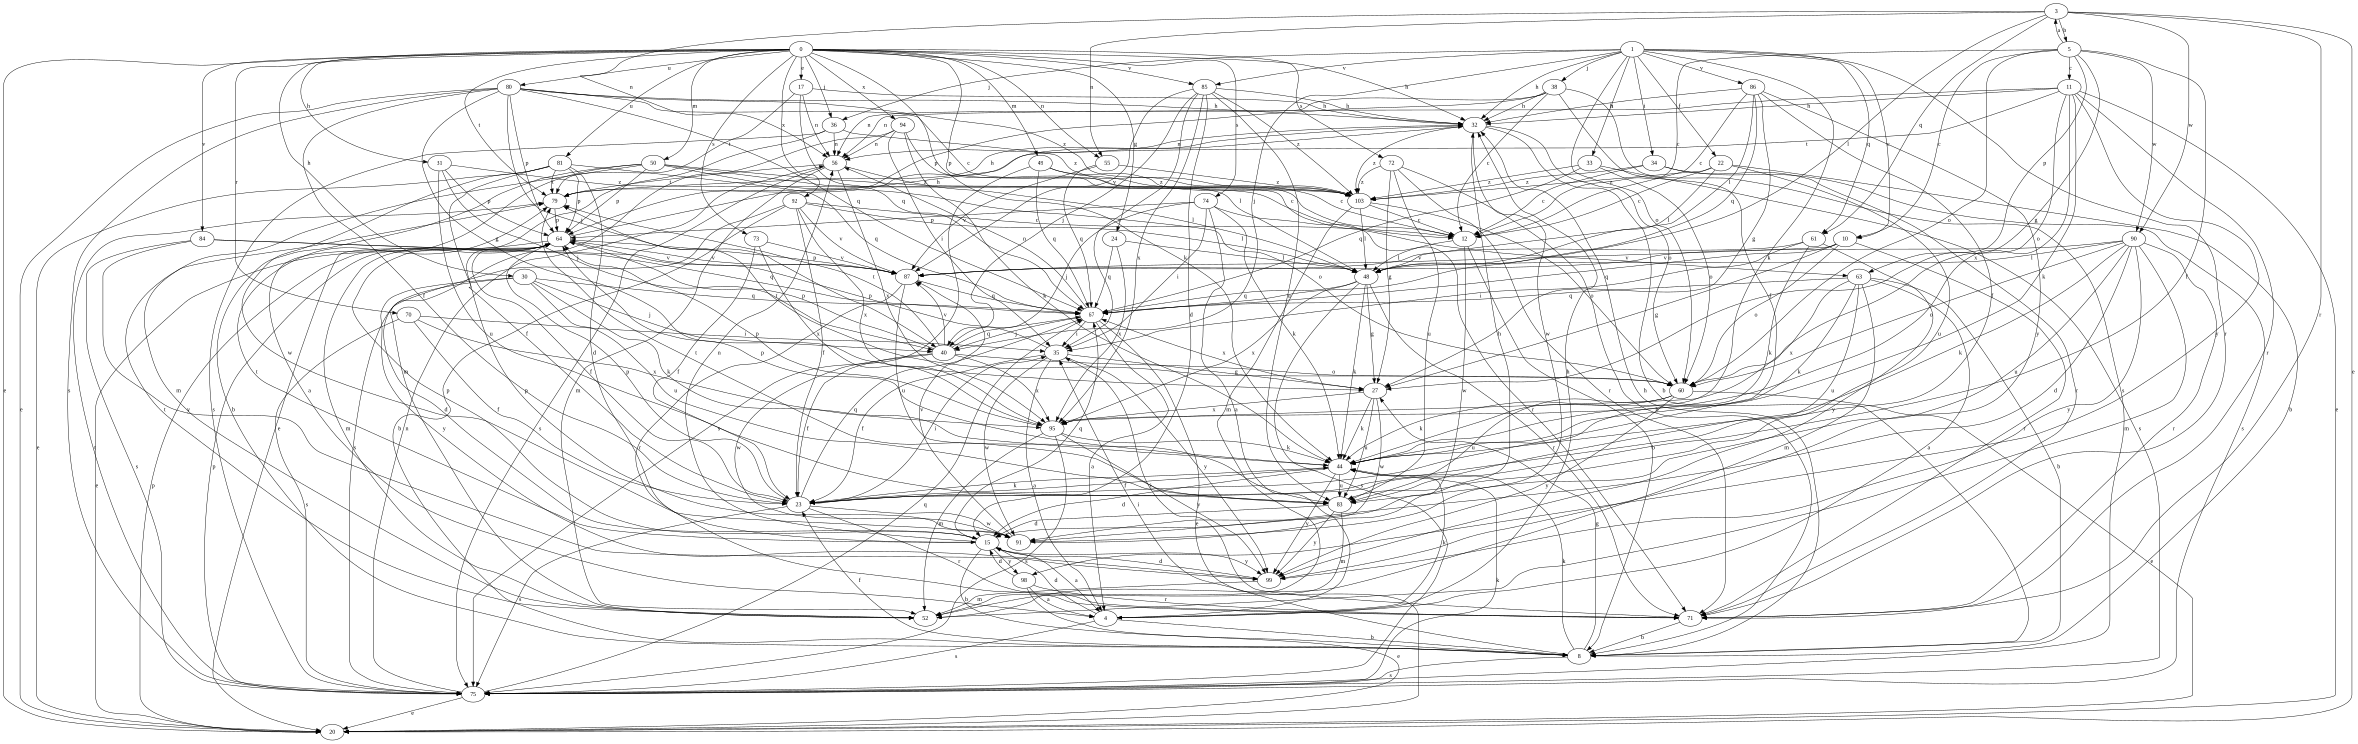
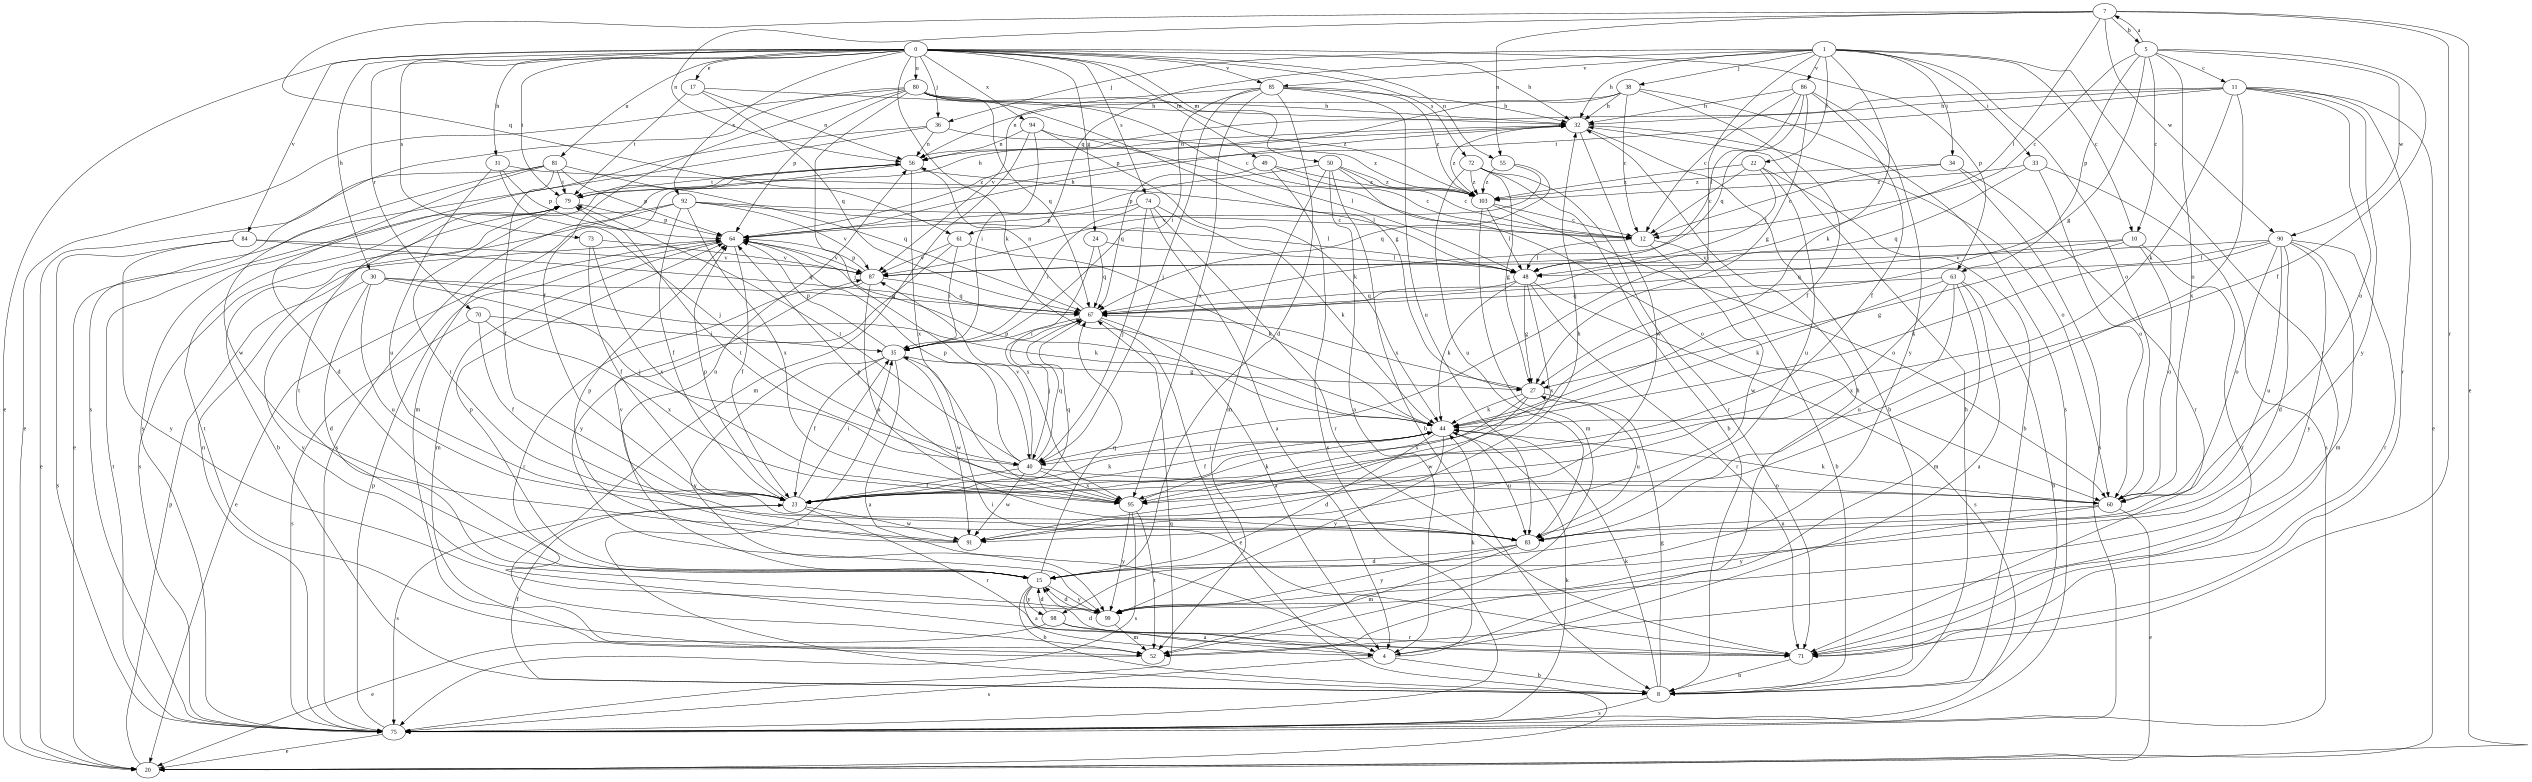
  strict digraph {
    fontname="Liberation Serif"
    node [fontname="Liberation Serif"]
    edge [fontname="Liberation Serif"]
    0
    17
    20
    24
    30
    31
    32
    36
    44
    49
    50
    55
    63
    70
    72
    73
    74
    79
    80
    81
    84
    85
    92
    94
    56
    67
    64
    48
    95
    40
    15
    99
    83
    103
    60
    8
    91
    75
    23
    12
    4
    52
    87
    35
    71
    27
    1
    10
    22
    33
    34
    38
    n53 [label=61]
    86
-   3
+   3 [label=7]
    5
    90
    11
    98
    0 -> 17 [label=e]
    0 -> 20 [label=e]
    0 -> 24 [label=g]
    0 -> 30 [label=h]
    0 -> 31 [label=h]
    0 -> 32 [label=h]
    0 -> 36 [label=j]
    0 -> 44 [label=k]
    0 -> 49 [label=m]
    0 -> 50 [label=m]
    0 -> 55 [label=n]
    0 -> 63 [label=p]
    0 -> 70 [label=r]
    0 -> 72 [label=s]
    0 -> 73 [label=s]
    0 -> 74 [label=s]
    0 -> 79 [label=t]
    0 -> 80 [label=u]
    0 -> 81 [label=u]
    0 -> 84 [label=v]
    0 -> 85 [label=v]
    0 -> 92 [label=x]
    0 -> 94 [label=x]
    17 -> 32 [label=h]
    17 -> 79 [label=t]
    17 -> 56 [label=n]
    17 -> 67 [label=q]
    20 -> 64 [label=p]
    24 -> 67 [label=q]
    24 -> 48 [label=l]
    24 -> 95 [label=x]
    30 -> 44 [label=k]
    30 -> 67 [label=q]
    30 -> 40 [label=j]
    30 -> 15 [label=d]
    30 -> 99 [label=y]
    30 -> 83 [label=u]
    31 -> 64 [label=p]
    31 -> 40 [label=j]
    31 -> 83 [label=u]
    31 -> 103 [label=z]
    32 -> 56 [label=n]
    32 -> 103 [label=z]
    32 -> 60 [label=o]
    32 -> 8 [label=b]
    32 -> 91 [label=w]
    36 -> 20 [label=e]
    36 -> 56 [label=n]
    36 -> 103 [label=z]
    36 -> 75 [label=s]
    44 -> 64 [label=p]
+   44 -> 40 [label=j]
    44 -> 15 [label=d]
    44 -> 99 [label=y]
    44 -> 83 [label=u]
    44 -> 23 [label=f]
    49 -> 67 [label=q]
    49 -> 103 [label=z]
    49 -> 75 [label=s]
    49 -> 12 [label=c]
    50 -> 64 [label=p]
    50 -> 103 [label=z]
    50 -> 60 [label=o]
    50 -> 8 [label=b]
    50 -> 12 [label=c]
    50 -> 4 [label=a]
    50 -> 52 [label=m]
    55 -> 67 [label=q]
    55 -> 103 [label=z]
    55 -> 87 [label=v]
    63 -> 44 [label=k]
    63 -> 67 [label=q]
    63 -> 95 [label=x]
    63 -> 83 [label=u]
    63 -> 8 [label=b]
    63 -> 4 [label=a]
    63 -> 52 [label=m]
    70 -> 95 [label=x]
    70 -> 75 [label=s]
    70 -> 23 [label=f]
    70 -> 35 [label=i]
    72 -> 83 [label=u]
    72 -> 103 [label=z]
    72 -> 8 [label=b]
    72 -> 71 [label=r]
    72 -> 27 [label=g]
    73 -> 95 [label=x]
    73 -> 23 [label=f]
    73 -> 87 [label=v]
    74 -> 44 [label=k]
    74 -> 64 [label=p]
    74 -> 40 [label=j]
    74 -> 4 [label=a]
    74 -> 35 [label=i]
    74 -> 71 [label=r]
    79 -> 32 [label=h]
    79 -> 64 [label=p]
    80 -> 20 [label=e]
    80 -> 32 [label=h]
    80 -> 67 [label=q]
    80 -> 64 [label=p]
    80 -> 40 [label=j]
    80 -> 103 [label=z]
    80 -> 75 [label=s]
    80 -> 23 [label=f]
    80 -> 12 [label=c]
    80 -> 27 [label=g]
    81 -> 20 [label=e]
    81 -> 79 [label=t]
    81 -> 67 [label=q]
    81 -> 64 [label=p]
    81 -> 15 [label=d]
    81 -> 91 [label=w]
    81 -> 23 [label=f]
    84 -> 67 [label=q]
    84 -> 99 [label=y]
    84 -> 75 [label=s]
    84 -> 87 [label=v]
    85 -> 32 [label=h]
    85 -> 95 [label=x]
    85 -> 40 [label=j]
    85 -> 15 [label=d]
    85 -> 83 [label=u]
    85 -> 103 [label=z]
    85 -> 87 [label=v]
    85 -> 35 [label=i]
    92 -> 48 [label=l]
    92 -> 95 [label=x]
    92 -> 8 [label=b]
    92 -> 75 [label=s]
    92 -> 23 [label=f]
    92 -> 12 [label=c]
    92 -> 87 [label=v]
    94 -> 44 [label=k]
    94 -> 56 [label=n]
    94 -> 48 [label=l]
    94 -> 52 [label=m]
    94 -> 35 [label=i]
    56 -> 79 [label=t]
    56 -> 48 [label=l]
    56 -> 95 [label=x]
    56 -> 75 [label=s]
    56 -> 52 [label=m]
    67 -> 20 [label=e]
    67 -> 56 [label=n]
    67 -> 40 [label=j]
    67 -> 4 [label=a]
    67 -> 35 [label=i]
    64 -> 20 [label=e]
    64 -> 32 [label=h]
    64 -> 23 [label=f]
    64 -> 52 [label=m]
    64 -> 87 [label=v]
    48 -> 44 [label=k]
    48 -> 67 [label=q]
    48 -> 95 [label=x]
    48 -> 75 [label=s]
    48 -> 71 [label=r]
    48 -> 27 [label=g]
    95 -> 44 [label=k]
    95 -> 64 [label=p]
    95 -> 99 [label=y]
    95 -> 75 [label=s]
-   95 -> 52 [label=m]
+   95 -> 52 [label=t]
    40 -> 79 [label=t]
    40 -> 67 [label=q]
    40 -> 64 [label=p]
    40 -> 95 [label=x]
    40 -> 60 [label=o]
    40 -> 91 [label=w]
    40 -> 23 [label=f]
    40 -> 87 [label=v]
    15 -> 79 [label=t]
    15 -> 56 [label=n]
    15 -> 67 [label=q]
    15 -> 64 [label=p]
    15 -> 99 [label=y]
    15 -> 8 [label=b]
    15 -> 4 [label=a]
    15 -> 98 [label=y]
    99 -> 15 [label=d]
    99 -> 52 [label=m]
    83 -> 79 [label=t]
    83 -> 15 [label=d]
    83 -> 99 [label=y]
    83 -> 52 [label=m]
    103 -> 48 [label=l]
    103 -> 60 [label=o]
    103 -> 12 [label=c]
    103 -> 52 [label=m]
    60 -> 20 [label=e]
    60 -> 44 [label=k]
    60 -> 79 [label=t]
    60 -> 99 [label=y]
    60 -> 83 [label=u]
    8 -> 32 [label=h]
    8 -> 44 [label=k]
    8 -> 75 [label=s]
    8 -> 23 [label=f]
    8 -> 35 [label=i]
    8 -> 27 [label=g]
    91 -> 32 [label=h]
    91 -> 64 [label=p]
    91 -> 87 [label=v]
    75 -> 20 [label=e]
    75 -> 44 [label=k]
    75 -> 79 [label=t]
    75 -> 56 [label=n]
    75 -> 67 [label=q]
    75 -> 64 [label=p]
    23 -> 44 [label=k]
    23 -> 67 [label=q]
    23 -> 64 [label=p]
    23 -> 91 [label=w]
    23 -> 75 [label=s]
    23 -> 35 [label=i]
    23 -> 71 [label=r]
    12 -> 48 [label=l]
    12 -> 8 [label=b]
    12 -> 91 [label=w]
    4 -> 32 [label=h]
    4 -> 44 [label=k]
    4 -> 15 [label=d]
    4 -> 8 [label=b]
    4 -> 75 [label=s]
    52 -> 79 [label=t]
    87 -> 67 [label=q]
    87 -> 64 [label=p]
    87 -> 83 [label=u]
    87 -> 71 [label=r]
    35 -> 64 [label=p]
    35 -> 99 [label=y]
    35 -> 91 [label=w]
    35 -> 23 [label=f]
    35 -> 4 [label=a]
    35 -> 27 [label=g]
    71 -> 8 [label=b]
    71 -> 35 [label=i]
    27 -> 44 [label=k]
    27 -> 67 [label=x]
    27 -> 95 [label=x]
    27 -> 83 [label=u]
    27 -> 91 [label=w]
    1 -> 32 [label=h]
    1 -> 36 [label=j]
    1 -> 44 [label=k]
    1 -> 85 [label=v]
    1 -> 40 [label=j]
    1 -> 60 [label=o]
    1 -> 71 [label=r]
    1 -> 10 [label=c]
    1 -> 22 [label=f]
    1 -> 33 [label=i]
    1 -> 34 [label=i]
    1 -> 38 [label=j]
    1 -> n53 [label=q]
    1 -> 86 [label=v]
    10 -> 67 [label=q]
    10 -> 60 [label=o]
    10 -> 87 [label=v]
    10 -> 71 [label=r]
    10 -> 27 [label=g]
    22 -> 48 [label=l]
    22 -> 83 [label=u]
    22 -> 103 [label=z]
    22 -> 8 [label=b]
    22 -> 12 [label=c]
    33 -> 67 [label=q]
    33 -> 103 [label=z]
    33 -> 60 [label=o]
    33 -> 75 [label=s]
    34 -> 103 [label=z]
    34 -> 75 [label=s]
    34 -> 12 [label=c]
    34 -> 71 [label=r]
    38 -> 32 [label=h]
    38 -> 56 [label=n]
    38 -> 64 [label=p]
    38 -> 75 [label=s]
    38 -> 23 [label=f]
    38 -> 12 [label=c]
    n53 -> 44 [label=k]
    n53 -> 99 [label=y]
    n53 -> 87 [label=v]
    n53 -> 35 [label=i]
    86 -> 32 [label=h]
    86 -> 67 [label=q]
    86 -> 48 [label=l]
    86 -> 99 [label=y]
    86 -> 23 [label=f]
    86 -> 12 [label=c]
    86 -> 27 [label=g]
    3 -> 20 [label=e]
    3 -> 55 [label=n]
    3 -> 56 [label=n]
    3 -> 48 [label=l]
    3 -> 71 [label=r]
    3 -> n53 [label=q]
    3 -> 5 [label=b]
    3 -> 90 [label=w]
    5 -> 63 [label=p]
    5 -> 60 [label=o]
    5 -> 23 [label=f]
    5 -> 12 [label=c]
    5 -> 27 [label=g]
    5 -> 10 [label=c]
    5 -> 3 [label=a]
    5 -> 90 [label=w]
    5 -> 11 [label=c]
    90 -> 44 [label=k]
    90 -> 48 [label=l]
    90 -> 15 [label=d]
    90 -> 99 [label=y]
    90 -> 83 [label=u]
    90 -> 60 [label=o]
    90 -> 52 [label=m]
    90 -> 87 [label=v]
    90 -> 71 [label=r]
    11 -> 20 [label=e]
    11 -> 32 [label=h]
    11 -> 44 [label=k]
    11 -> 79 [label=t]
    11 -> 56 [label=n]
    11 -> 95 [label=x]
    11 -> 60 [label=o]
    11 -> 71 [label=r]
    11 -> 98 [label=y]
    98 -> 20 [label=e]
    98 -> 15 [label=d]
    98 -> 4 [label=a]
    98 -> 71 [label=r]
  }
